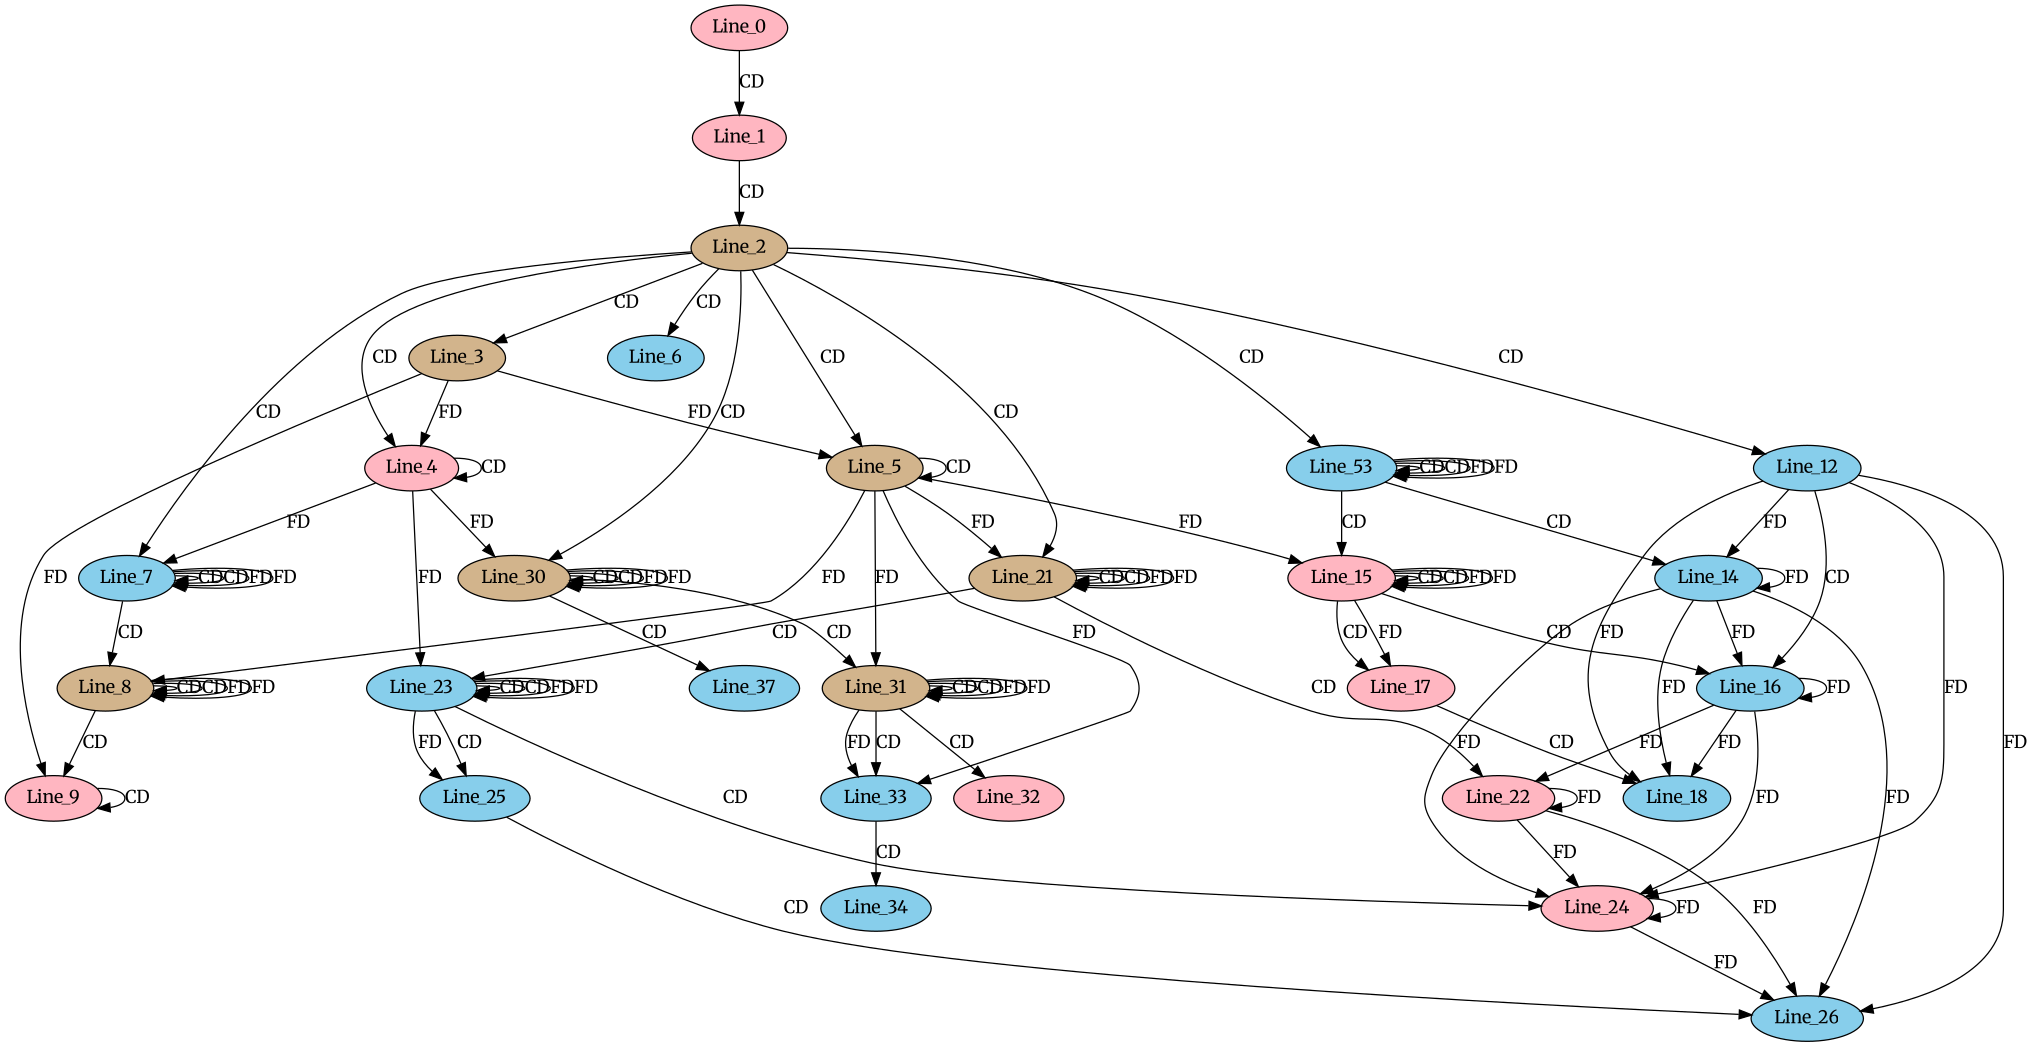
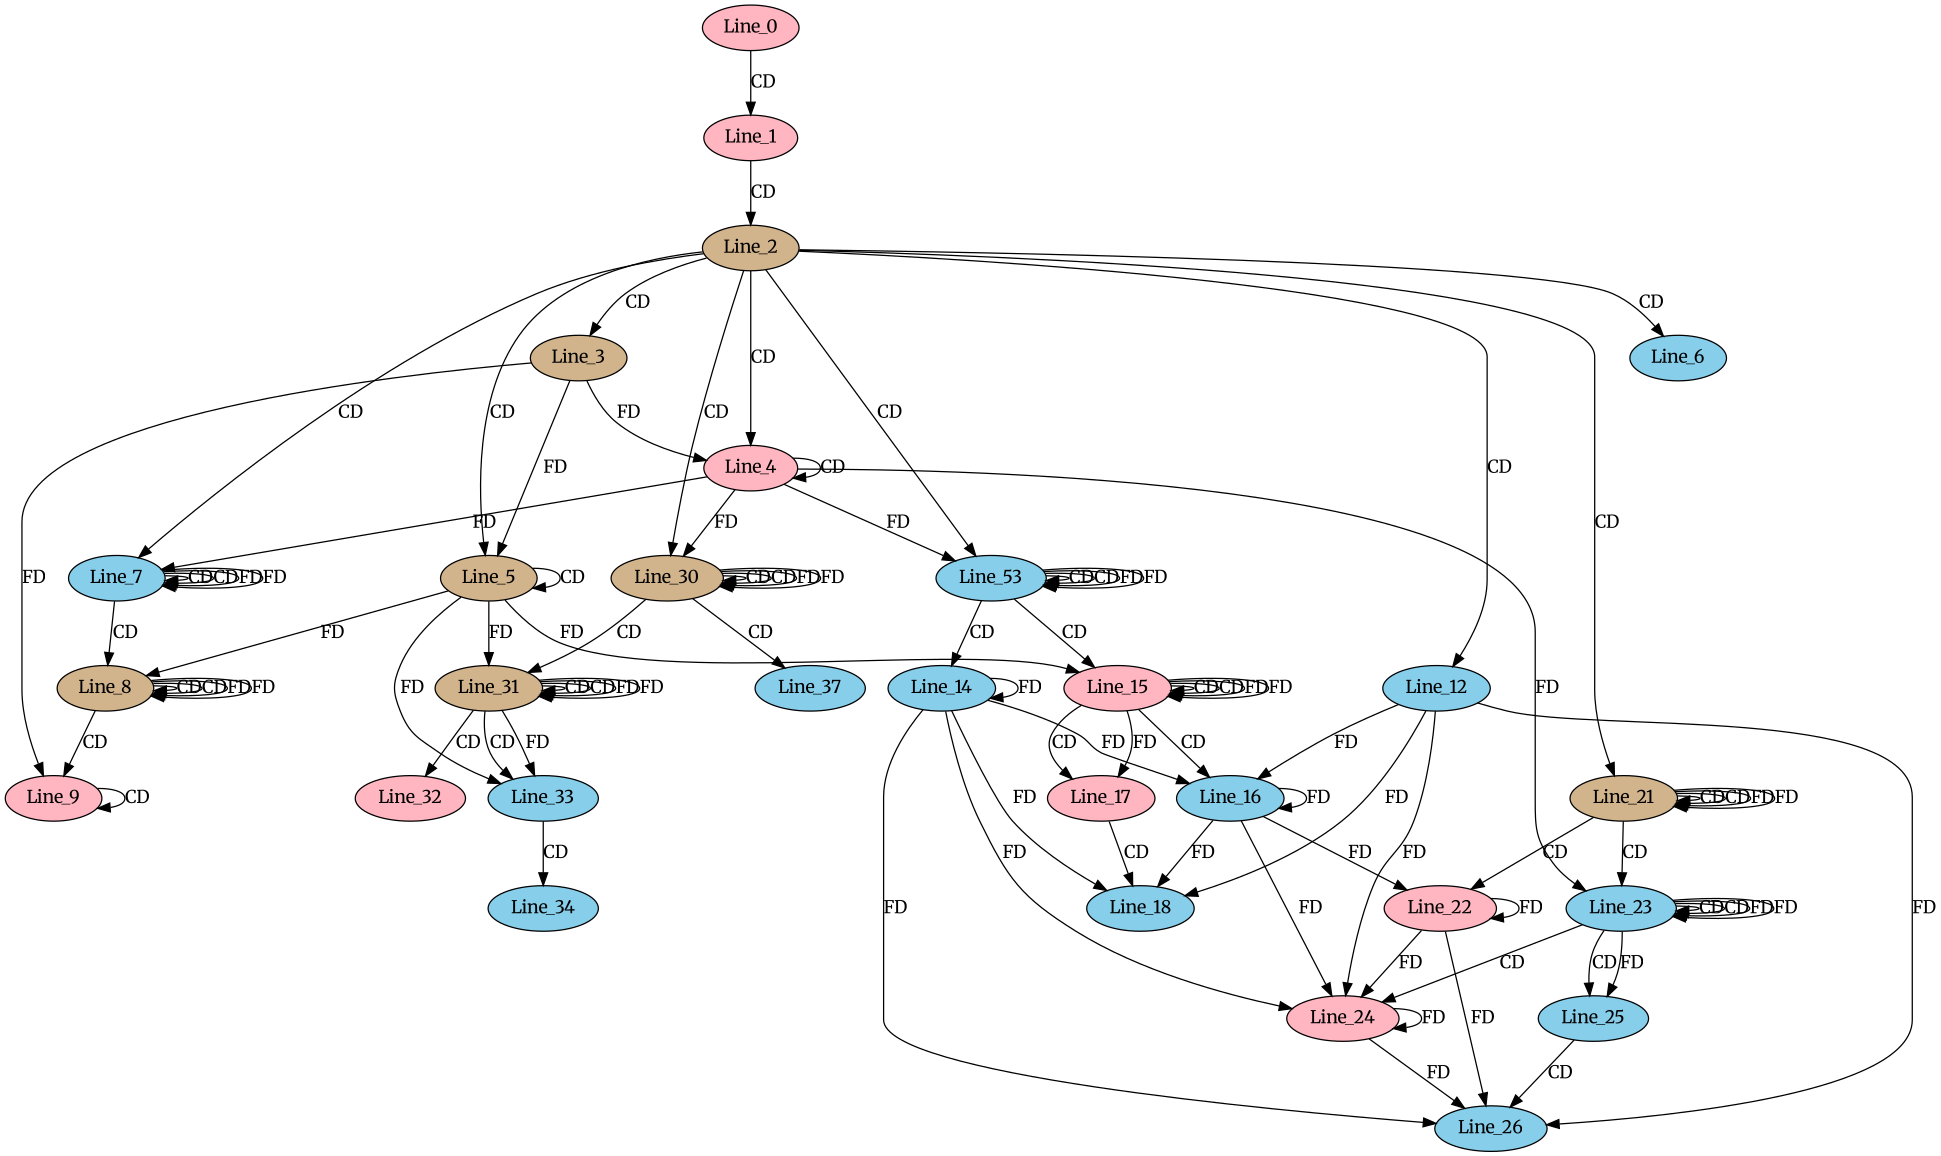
  digraph {
    fontname=Merriweather
    node [fillcolor=skyblue fontname=Merriweather style=filled]
    edge [fontname=Merriweather]
    Line_0 [fillcolor=lightpink]
    Line_1 [fillcolor=lightpink]
    Line_2 [fillcolor=tan]
    Line_3 [fillcolor=tan]
    Line_4 [fillcolor=lightpink]
    Line_5 [fillcolor=tan]
    Line_6
    Line_7
    Line_12
    n10 [label=Line_53]
    Line_21 [fillcolor=tan]
    Line_30 [fillcolor=tan]
    Line_9 [fillcolor=lightpink]
    Line_23
    Line_8 [fillcolor=tan]
    Line_15 [fillcolor=lightpink]
    Line_31 [fillcolor=tan]
    Line_33
    Line_14
    Line_16
    Line_18
    Line_24 [fillcolor=lightpink]
    Line_26
    Line_22 [fillcolor=lightpink]
    Line_37
    Line_25
    Line_17 [fillcolor=lightpink]
    Line_32 [fillcolor=lightpink]
    Line_34
    Line_0 -> Line_1 [label=CD]
    Line_1 -> Line_2 [label=CD]
    Line_2 -> Line_3 [label=CD]
    Line_2 -> Line_4 [label=CD]
    Line_2 -> Line_5 [label=CD]
    Line_2 -> Line_6 [label=CD]
    Line_2 -> Line_7 [label=CD]
    Line_2 -> Line_12 [label=CD]
    Line_2 -> n10 [label=CD]
    Line_2 -> Line_21 [label=CD]
    Line_2 -> Line_30 [label=CD]
    Line_3 -> Line_4 [label=FD]
    Line_3 -> Line_5 [label=FD]
    Line_3 -> Line_9 [label=FD]
    Line_4 -> Line_4 [label=CD]
    Line_4 -> Line_7 [label=FD]
+   Line_4 -> n10 [label=FD]
    Line_4 -> Line_30 [label=FD]
    Line_4 -> Line_23 [label=FD]
    Line_5 -> Line_5 [label=CD]
-   Line_5 -> Line_21 [label=FD]
    Line_5 -> Line_8 [label=FD]
    Line_5 -> Line_15 [label=FD]
    Line_5 -> Line_31 [label=FD]
    Line_5 -> Line_33 [label=FD]
    Line_7 -> Line_7 [label=CD]
    Line_7 -> Line_7 [label=CD]
    Line_7 -> Line_7 [label=FD]
    Line_7 -> Line_7 [label=FD]
    Line_7 -> Line_8 [label=CD]
-   Line_12 -> Line_14 [label=FD]
-   Line_12 -> Line_16 [label=CD]
+   Line_12 -> Line_16 [label=FD]
    Line_12 -> Line_18 [label=FD]
    Line_12 -> Line_24 [label=FD]
    Line_12 -> Line_26 [label=FD]
    n10 -> n10 [label=CD]
    n10 -> n10 [label=CD]
    n10 -> n10 [label=FD]
    n10 -> n10 [label=FD]
    n10 -> Line_15 [label=CD]
    n10 -> Line_14 [label=CD]
    Line_21 -> Line_21 [label=CD]
    Line_21 -> Line_21 [label=CD]
    Line_21 -> Line_21 [label=FD]
    Line_21 -> Line_21 [label=FD]
    Line_21 -> Line_23 [label=CD]
    Line_21 -> Line_22 [label=CD]
    Line_30 -> Line_30 [label=CD]
    Line_30 -> Line_30 [label=CD]
    Line_30 -> Line_30 [label=FD]
    Line_30 -> Line_30 [label=FD]
    Line_30 -> Line_31 [label=CD]
    Line_30 -> Line_37 [label=CD]
    Line_9 -> Line_9 [label=CD]
    Line_23 -> Line_23 [label=CD]
    Line_23 -> Line_23 [label=CD]
    Line_23 -> Line_23 [label=FD]
    Line_23 -> Line_23 [label=FD]
    Line_23 -> Line_24 [label=CD]
    Line_23 -> Line_25 [label=CD]
    Line_23 -> Line_25 [label=FD]
    Line_8 -> Line_9 [label=CD]
    Line_8 -> Line_8 [label=CD]
    Line_8 -> Line_8 [label=CD]
    Line_8 -> Line_8 [label=FD]
    Line_8 -> Line_8 [label=FD]
    Line_15 -> Line_15 [label=CD]
    Line_15 -> Line_15 [label=CD]
    Line_15 -> Line_15 [label=FD]
    Line_15 -> Line_15 [label=FD]
    Line_15 -> Line_16 [label=CD]
    Line_15 -> Line_17 [label=CD]
    Line_15 -> Line_17 [label=FD]
    Line_31 -> Line_31 [label=CD]
    Line_31 -> Line_31 [label=CD]
    Line_31 -> Line_31 [label=FD]
    Line_31 -> Line_31 [label=FD]
    Line_31 -> Line_33 [label=CD]
    Line_31 -> Line_33 [label=FD]
    Line_31 -> Line_32 [label=CD]
    Line_33 -> Line_34 [label=CD]
    Line_14 -> Line_14 [label=FD]
    Line_14 -> Line_16 [label=FD]
    Line_14 -> Line_18 [label=FD]
    Line_14 -> Line_24 [label=FD]
    Line_14 -> Line_26 [label=FD]
    Line_16 -> Line_16 [label=FD]
    Line_16 -> Line_18 [label=FD]
    Line_16 -> Line_24 [label=FD]
    Line_16 -> Line_22 [label=FD]
    Line_24 -> Line_24 [label=FD]
    Line_24 -> Line_26 [label=FD]
    Line_22 -> Line_24 [label=FD]
    Line_22 -> Line_26 [label=FD]
    Line_22 -> Line_22 [label=FD]
    Line_25 -> Line_26 [label=CD]
    Line_17 -> Line_18 [label=CD]
  }
